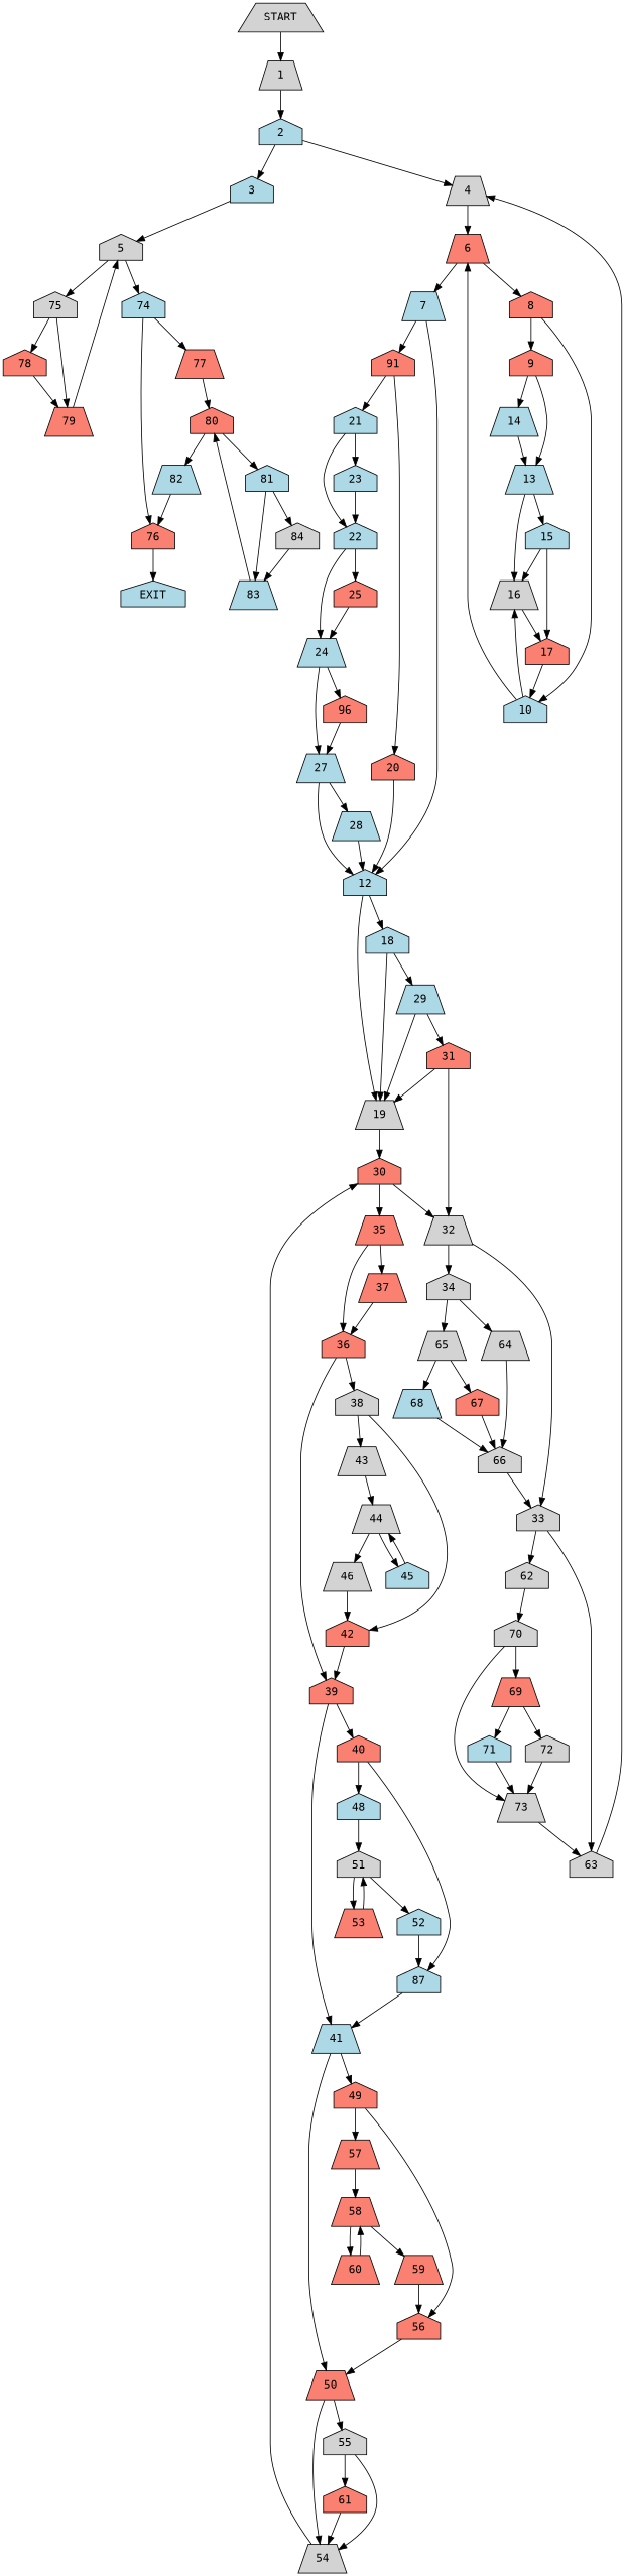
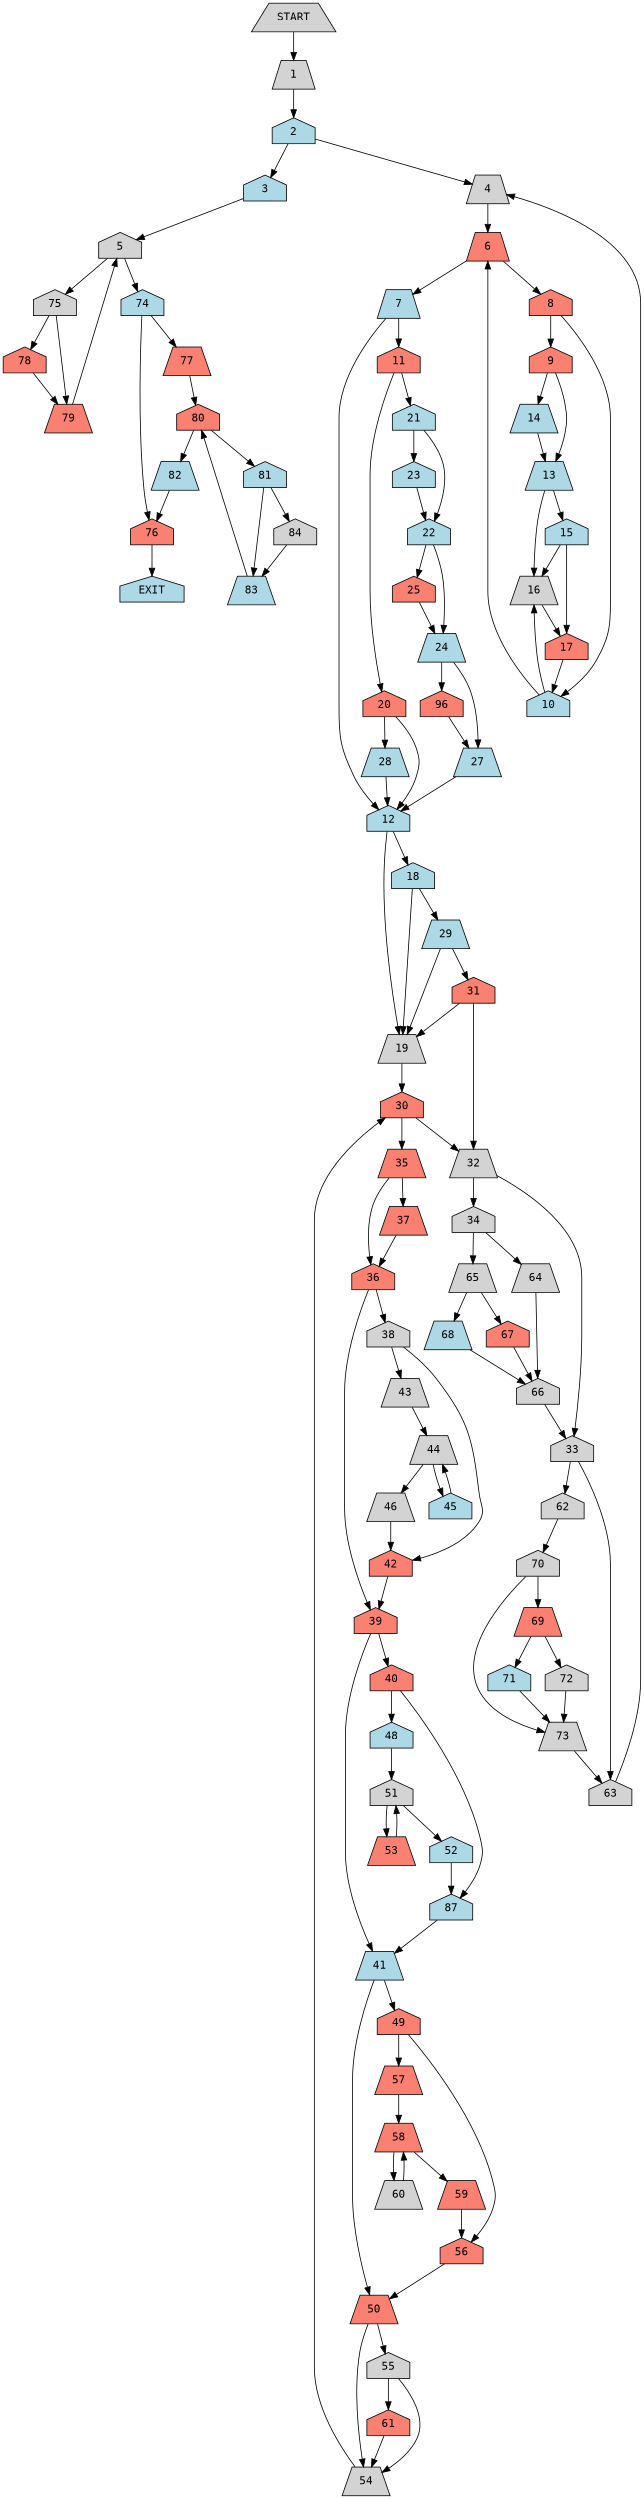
  digraph {
    fontname="DejaVu Sans Mono"
    node [fillcolor=salmon fontname="DejaVu Sans Mono" shape=house style=filled]
    edge [fontname="DejaVu Sans Mono"]
    n1 [fillcolor=lightgrey label=START shape=trapezium]
    1 [fillcolor=lightgrey shape=trapezium]
    2 [fillcolor=lightblue]
    n4 [fillcolor=lightblue label=EXIT]
    3 [fillcolor=lightblue]
    4 [fillcolor=lightgrey shape=trapezium]
    5 [fillcolor=lightgrey]
    6 [shape=trapezium]
    74 [fillcolor=lightblue]
    75 [fillcolor=lightgrey]
    7 [fillcolor=lightblue shape=trapezium]
    8
    76
    77 [shape=trapezium]
    78
    79 [shape=trapezium]
-   11 [label=91]
+   11
    12 [fillcolor=lightblue]
    9
    10 [fillcolor=lightblue]
    20
    21 [fillcolor=lightblue]
    18 [fillcolor=lightblue]
    19 [fillcolor=lightgrey shape=trapezium]
    13 [fillcolor=lightblue shape=trapezium]
    14 [fillcolor=lightblue shape=trapezium]
    16 [fillcolor=lightgrey shape=trapezium]
    15 [fillcolor=lightblue]
    22 [fillcolor=lightblue]
    23 [fillcolor=lightblue]
    29 [fillcolor=lightblue shape=trapezium]
    30
    17
    31
    32 [fillcolor=lightgrey shape=trapezium]
    35 [shape=trapezium]
    24 [fillcolor=lightblue shape=trapezium]
    25
    n39 [label=96]
    27 [fillcolor=lightblue shape=trapezium]
    28 [fillcolor=lightblue shape=trapezium]
    33 [fillcolor=lightgrey]
    34 [fillcolor=lightgrey]
    36
    37 [shape=trapezium]
    62 [fillcolor=lightgrey]
    63 [fillcolor=lightgrey]
    64 [fillcolor=lightgrey shape=trapezium]
    65 [fillcolor=lightgrey shape=trapezium]
    70 [fillcolor=lightgrey]
    66 [fillcolor=lightgrey]
    67
    68 [fillcolor=lightblue shape=trapezium]
    38 [fillcolor=lightgrey]
    39
    42
    43 [fillcolor=lightgrey shape=trapezium]
    40
    41 [fillcolor=lightblue shape=trapezium]
    44 [fillcolor=lightgrey shape=trapezium]
    n61 [fillcolor=lightblue label=87]
    48 [fillcolor=lightblue]
    49
    50 [shape=trapezium]
    51 [fillcolor=lightgrey]
    56
    57 [shape=trapezium]
    54 [fillcolor=lightgrey shape=trapezium]
    55 [fillcolor=lightgrey]
    45 [fillcolor=lightblue]
    46 [fillcolor=lightgrey shape=trapezium]
    52 [fillcolor=lightblue]
    53 [shape=trapezium]
    58 [shape=trapezium]
    61
    59 [shape=trapezium]
-   60 [shape=trapezium]
+   60 [fillcolor=lightgrey shape=trapezium]
    69 [shape=trapezium]
    71 [fillcolor=lightblue]
    72 [fillcolor=lightgrey]
    73 [fillcolor=lightgrey shape=trapezium]
    80
    81 [fillcolor=lightblue]
    82 [fillcolor=lightblue shape=trapezium]
    83 [fillcolor=lightblue shape=trapezium]
    84 [fillcolor=lightgrey]
    n1 -> 1
    1 -> 2
    2 -> 3
    2 -> 4
    3 -> 5
    4 -> 6
    5 -> 74
    5 -> 75
    6 -> 7
    6 -> 8
    74 -> 76
    74 -> 77
    75 -> 78
    75 -> 79
    7 -> 11
    7 -> 12
    8 -> 9
    8 -> 10
    76 -> n4
    77 -> 80
    78 -> 79
    79 -> 5
    11 -> 20
    11 -> 21
    12 -> 18
    12 -> 19
    9 -> 13
    9 -> 14
    10 -> 6
    10 -> 16
    20 -> 12
    21 -> 22
    21 -> 23
    18 -> 19
    18 -> 29
    19 -> 30
    13 -> 16
    13 -> 15
    14 -> 13
    16 -> 17
    15 -> 16
    15 -> 17
    22 -> 24
    22 -> 25
    23 -> 22
    29 -> 19
    29 -> 31
    30 -> 32
    30 -> 35
    17 -> 10
    31 -> 19
    31 -> 32
    32 -> 33
    32 -> 34
    35 -> 36
    35 -> 37
    24 -> n39
    24 -> 27
    25 -> 24
    n39 -> 27
    27 -> 12
-   27 -> 28
+   20 -> 28
    28 -> 12
    33 -> 62
    33 -> 63
    34 -> 64
    34 -> 65
    36 -> 38
    36 -> 39
    37 -> 36
    62 -> 70
    63 -> 4
    64 -> 66
    65 -> 67
    65 -> 68
    70 -> 69
    70 -> 73
    66 -> 33
    67 -> 66
    68 -> 66
    38 -> 42
    38 -> 43
    39 -> 40
    39 -> 41
    42 -> 39
    43 -> 44
    40 -> n61
    40 -> 48
    41 -> 49
    41 -> 50
    44 -> 45
    44 -> 46
    n61 -> 41
    48 -> 51
    49 -> 56
    49 -> 57
    50 -> 54
    50 -> 55
    51 -> 52
    51 -> 53
    56 -> 50
    57 -> 58
    54 -> 30
    55 -> 54
    55 -> 61
    45 -> 44
    46 -> 42
    52 -> n61
    53 -> 51
    58 -> 59
    58 -> 60
    61 -> 54
    59 -> 56
    60 -> 58
    69 -> 71
    69 -> 72
    71 -> 73
    72 -> 73
    73 -> 63
    80 -> 81
    80 -> 82
    81 -> 83
    81 -> 84
    82 -> 76
    83 -> 80
    84 -> 83
  }
